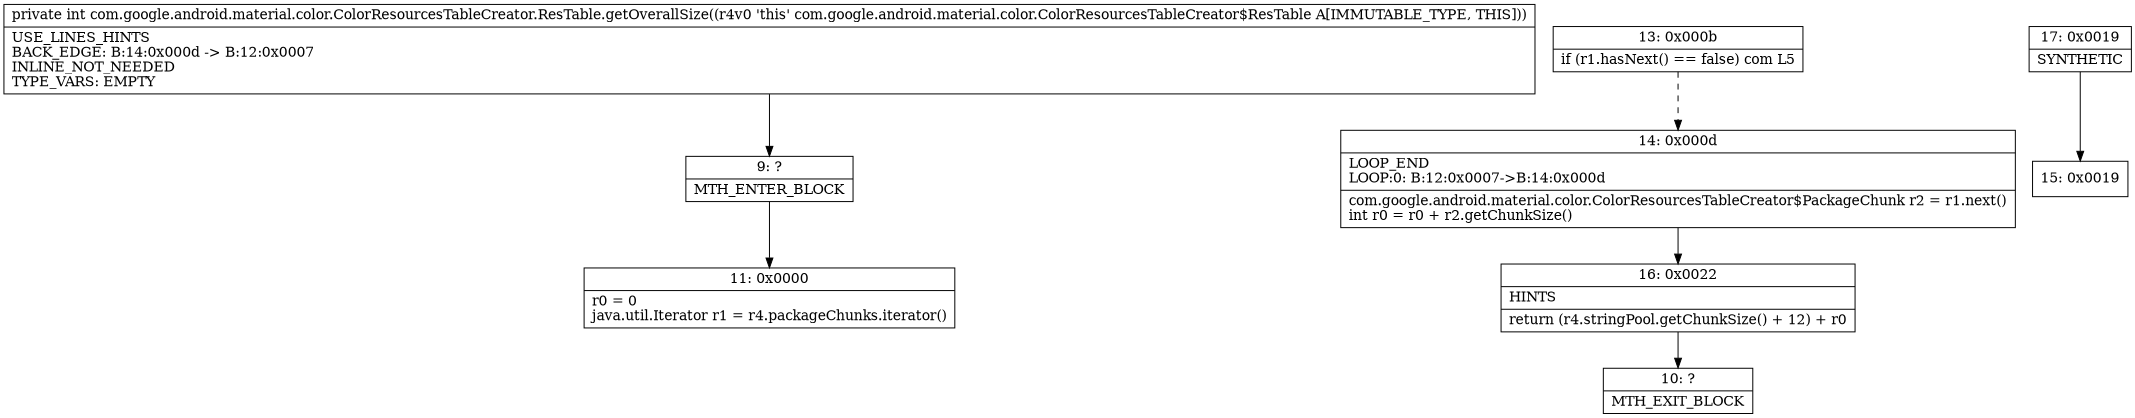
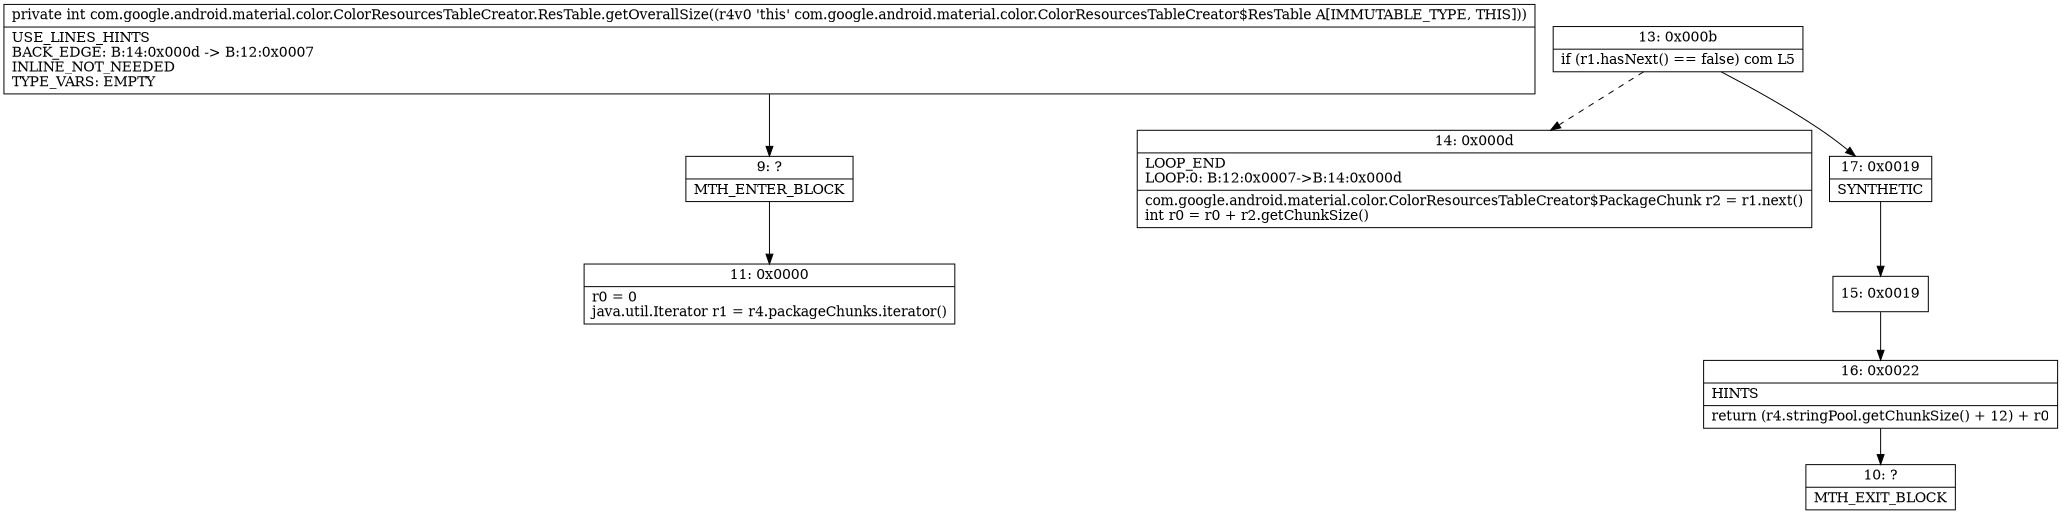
  digraph {
    node [shape=record]
    n1 [label="{9\:\ ?|MTH_ENTER_BLOCK\l}"]
    n2 [label="{11\:\ 0x0000|r0 = 0\ljava.util.Iterator r1 = r4.packageChunks.iterator()\l}"]
    n3 [label="{13\:\ 0x000b|if (r1.hasNext() == false) com L5\l}"]
    n4 [label="{14\:\ 0x000d|LOOP_END\lLOOP:0: B:12:0x0007\-\>B:14:0x000d\l|com.google.android.material.color.ColorResourcesTableCreator$PackageChunk r2 = r1.next()\lint r0 = r0 + r2.getChunkSize()\l}"]
    n5 [label="{17\:\ 0x0019|SYNTHETIC\l}"]
    n6 [label="{15\:\ 0x0019}"]
    n7 [label="{16\:\ 0x0022|HINTS\l|return (r4.stringPool.getChunkSize() + 12) + r0\l}"]
    n8 [label="{10\:\ ?|MTH_EXIT_BLOCK\l}"]
    n9 [label="{private int com.google.android.material.color.ColorResourcesTableCreator.ResTable.getOverallSize((r4v0 'this' com.google.android.material.color.ColorResourcesTableCreator$ResTable A[IMMUTABLE_TYPE, THIS]))  | USE_LINES_HINTS\lBACK_EDGE: B:14:0x000d \-\> B:12:0x0007\lINLINE_NOT_NEEDED\lTYPE_VARS: EMPTY\l}"]
    n1 -> n2
    n3 -> n4 [style=dashed]
+   n3 -> n5
    n5 -> n6
-   n4 -> n7
+   n6 -> n7
    n7 -> n8
    n9 -> n1
  }
